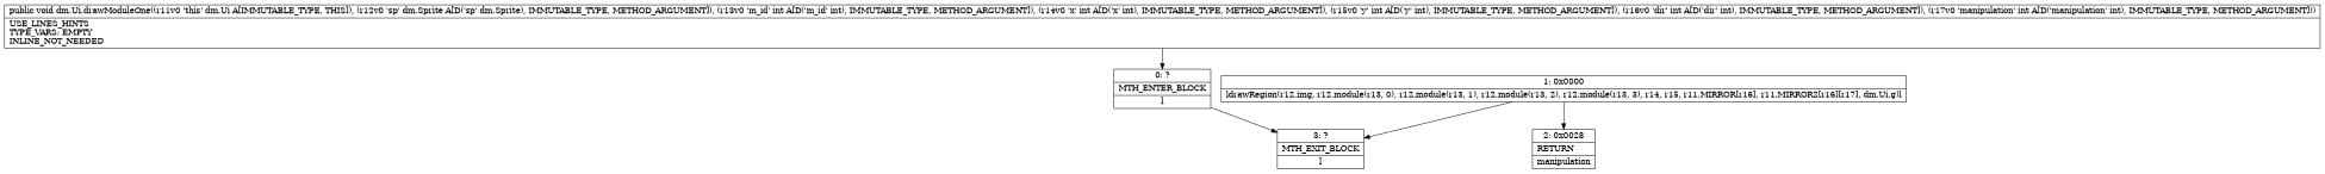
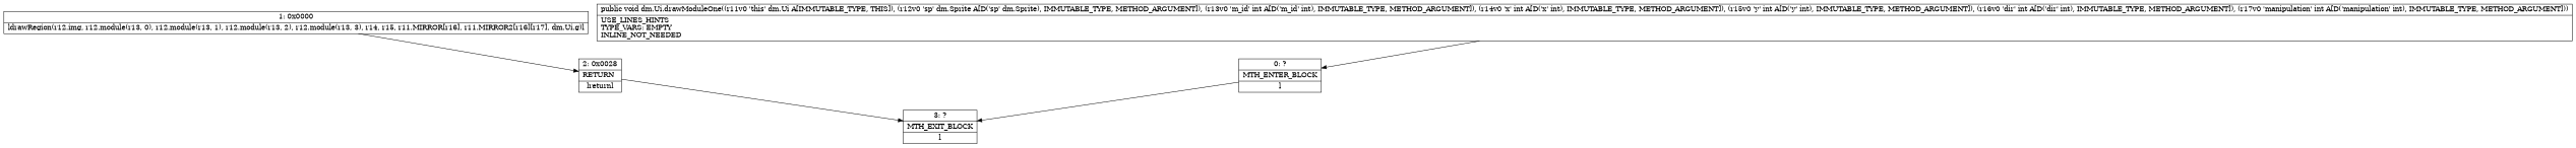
  digraph {
    node [shape=record]
    n1 [label="{0\:\ ?|MTH_ENTER_BLOCK\l|l}"]
    n2 [label="{3\:\ ?|MTH_EXIT_BLOCK\l|l}"]
    n3 [label="{1\:\ 0x0000|ldrawRegion(r12.img, r12.module(r13, 0), r12.module(r13, 1), r12.module(r13, 2), r12.module(r13, 3), r14, r15, r11.MIRROR[r16], r11.MIRROR2[r16][r17], dm.Ui.g)l}"]
-   n4 [label="{2\:\ 0x0028|RETURN\l|manipulation}"]
+   n4 [label="{2\:\ 0x0028|RETURN\l|lreturnl}"]
    n5 [label="{public void dm.Ui.drawModuleOne((r11v0 'this' dm.Ui A[IMMUTABLE_TYPE, THIS]), (r12v0 'sp' dm.Sprite A[D('sp' dm.Sprite), IMMUTABLE_TYPE, METHOD_ARGUMENT]), (r13v0 'm_id' int A[D('m_id' int), IMMUTABLE_TYPE, METHOD_ARGUMENT]), (r14v0 'x' int A[D('x' int), IMMUTABLE_TYPE, METHOD_ARGUMENT]), (r15v0 'y' int A[D('y' int), IMMUTABLE_TYPE, METHOD_ARGUMENT]), (r16v0 'dir' int A[D('dir' int), IMMUTABLE_TYPE, METHOD_ARGUMENT]), (r17v0 'manipulation' int A[D('manipulation' int), IMMUTABLE_TYPE, METHOD_ARGUMENT]))  | USE_LINES_HINTS\lTYPE_VARS: EMPTY\lINLINE_NOT_NEEDED\l}"]
    n1 -> n2
    n3 -> n4
-   n3 -> n2
+   n4 -> n2
    n5 -> n1
  }
